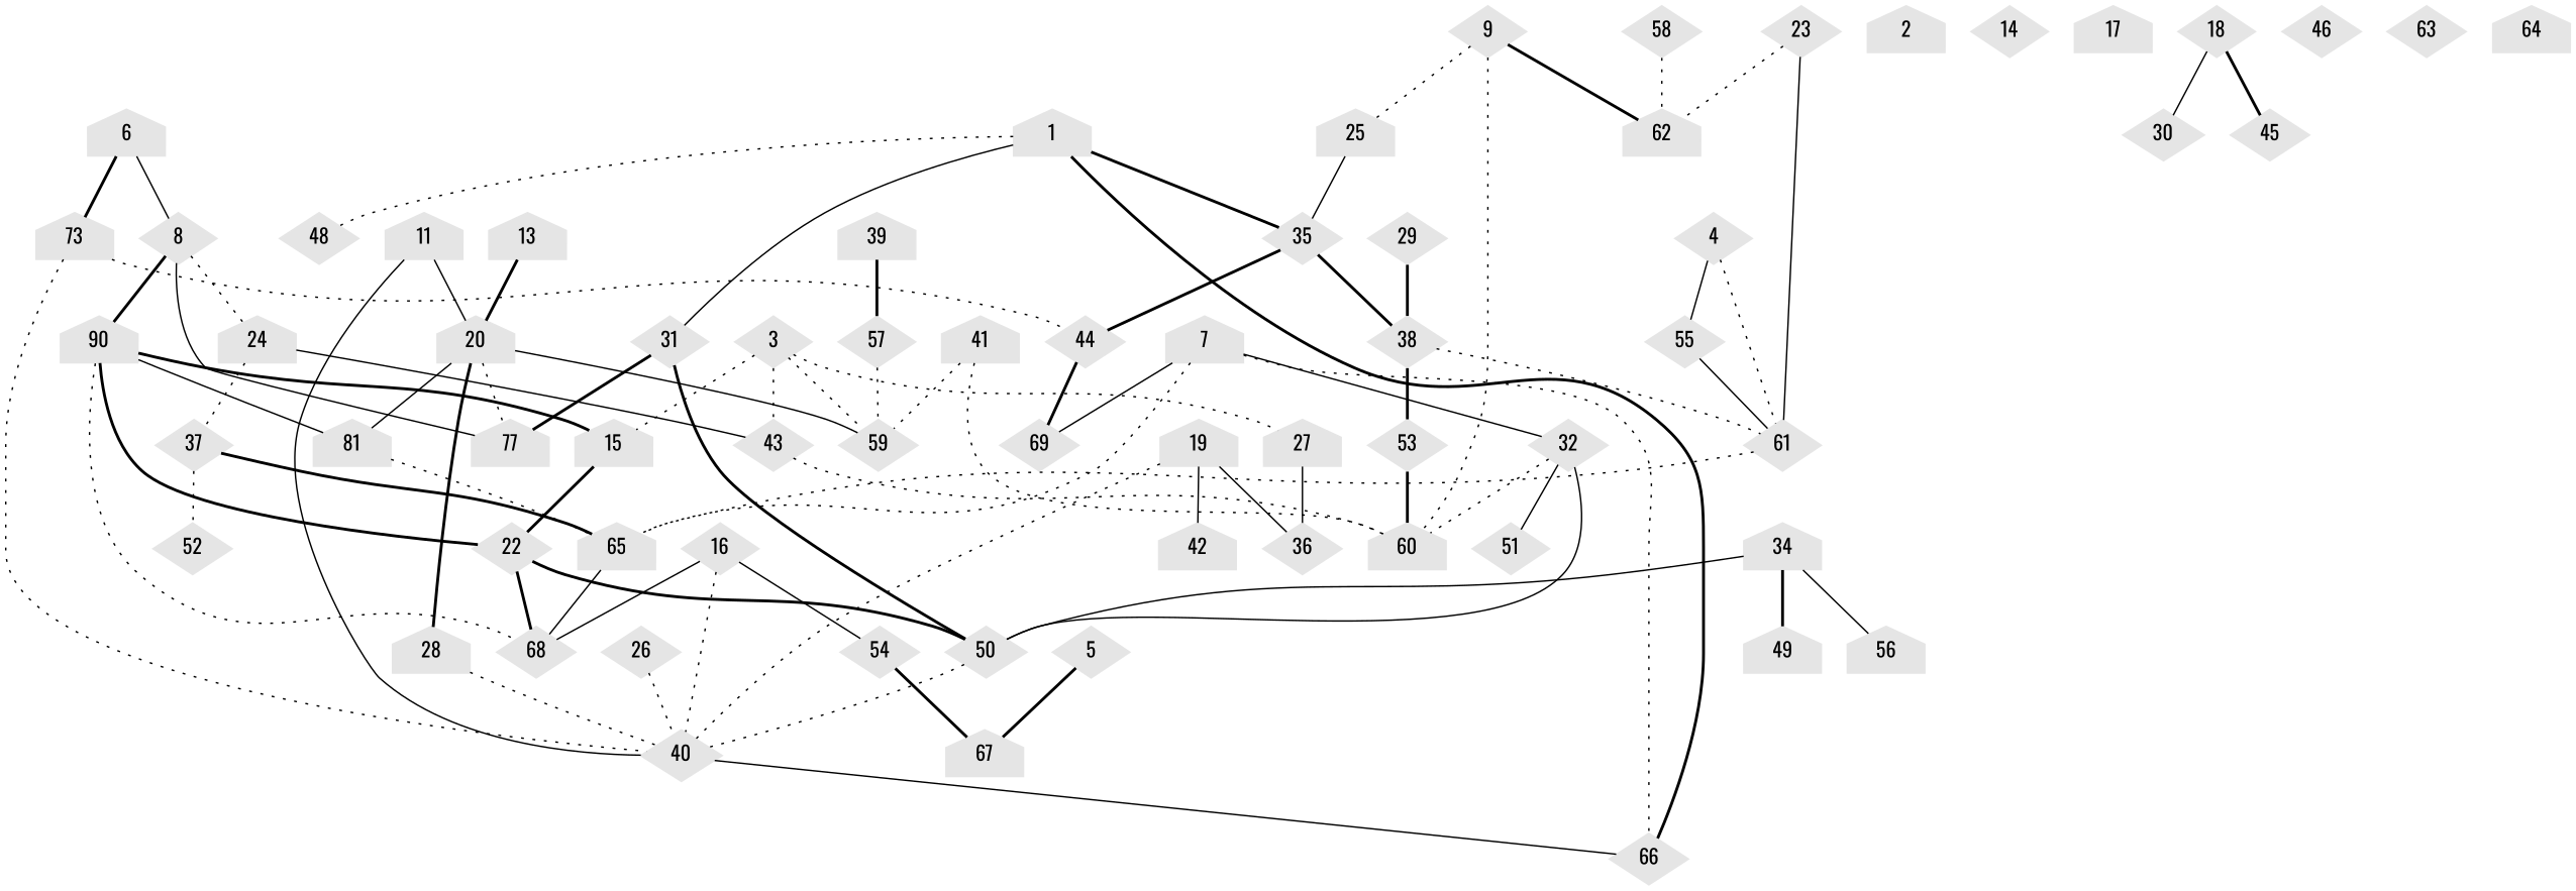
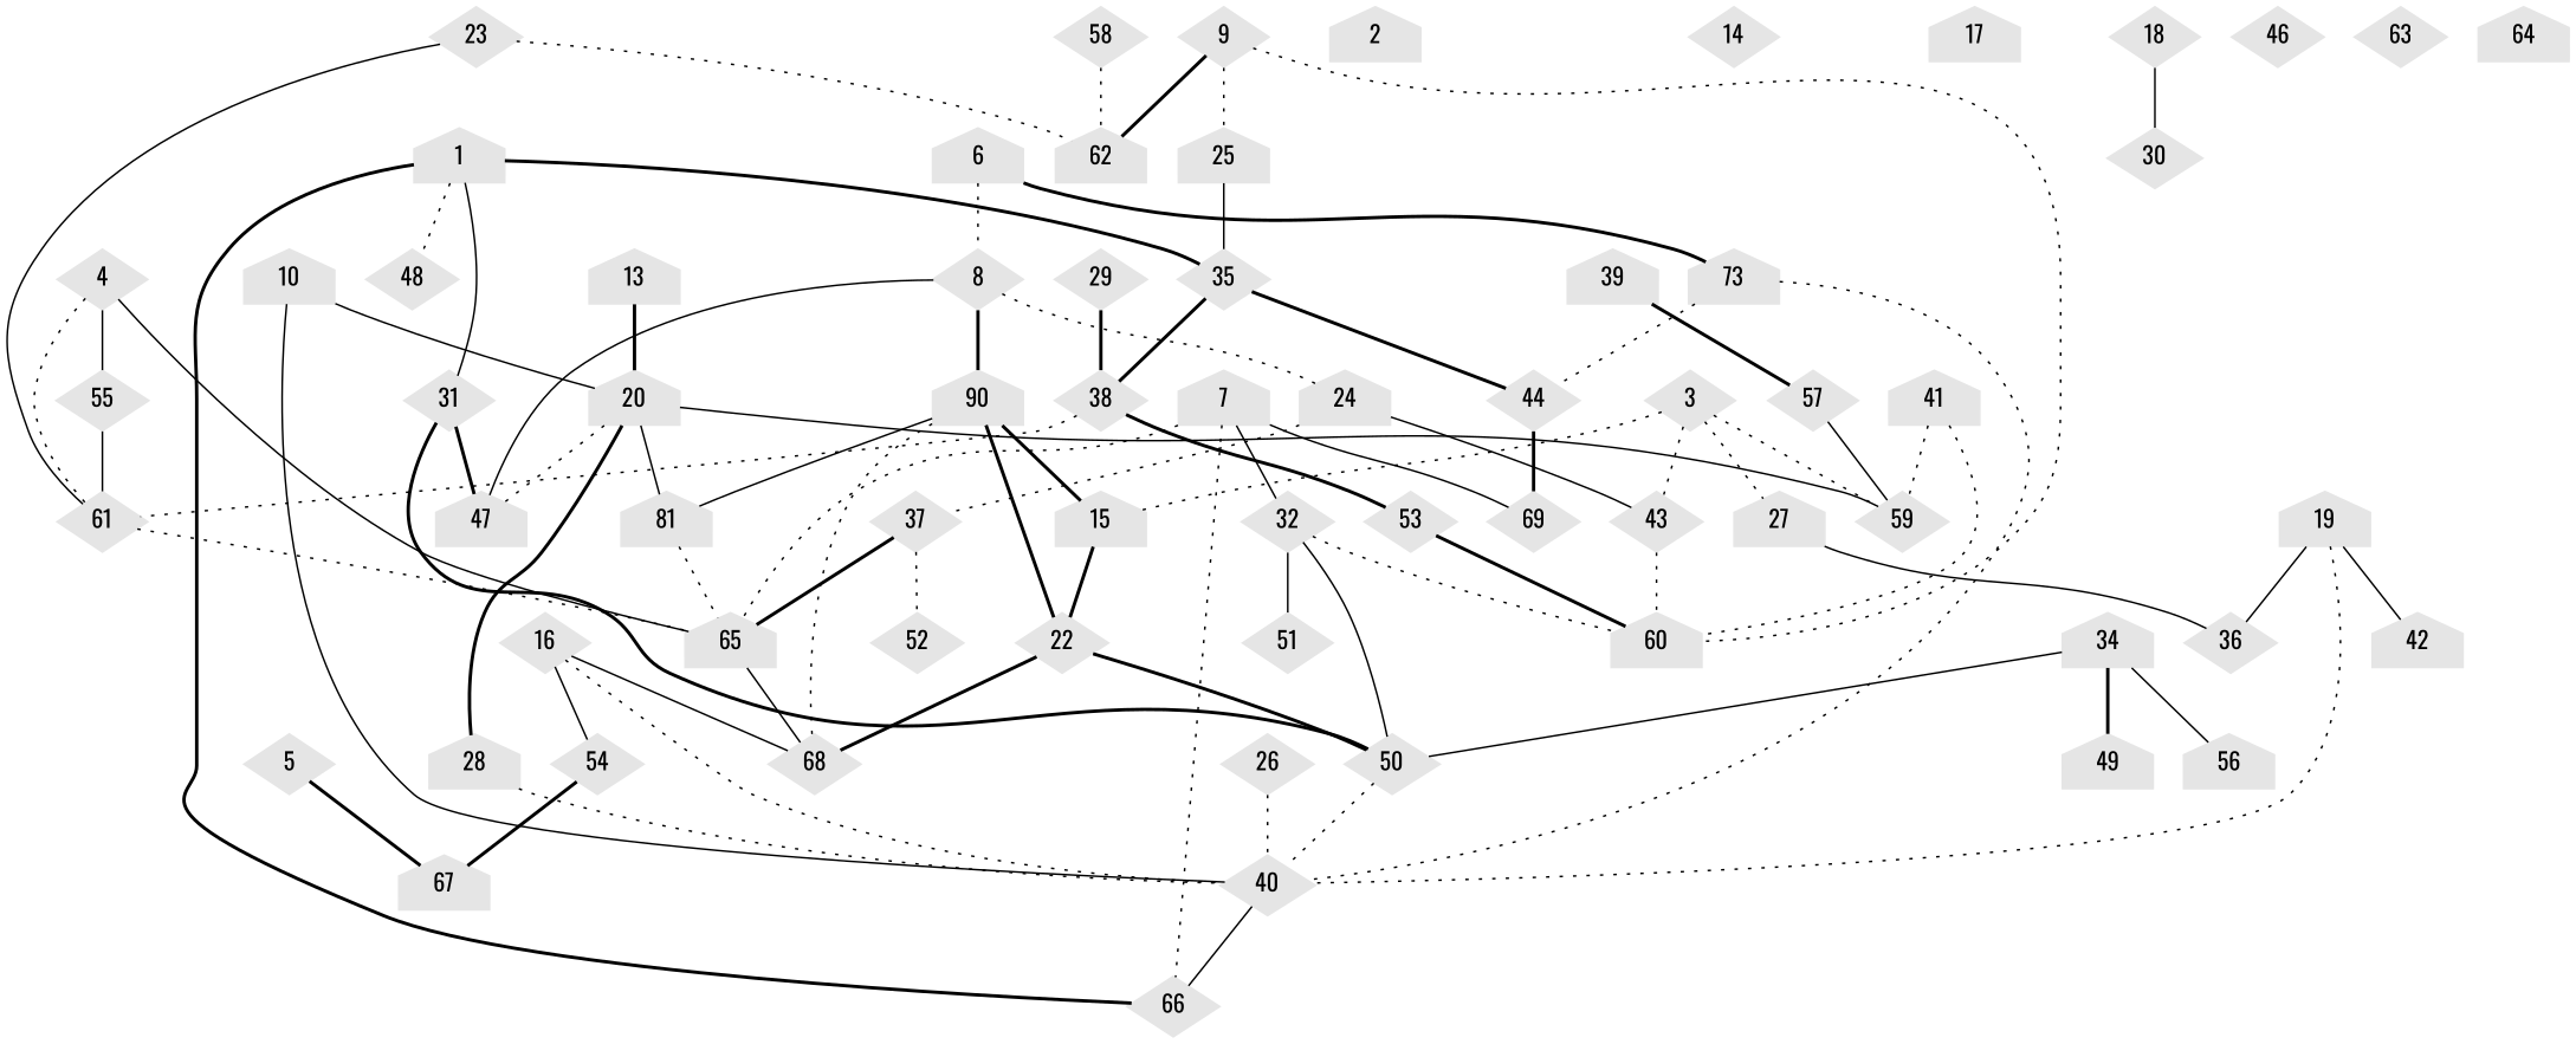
  graph {
    fontname=Oswald
    node [color=gray90 fontname=Oswald shape=diamond style=filled]
    edge [fontname=Oswald style=dotted]
    31
    1 [shape=house]
    35
    48
    66
-   47 [shape=house label=77]
+   47 [shape=house]
    50
    38
    44
    2 [shape=house]
    3
    15 [shape=house]
    27 [shape=house]
    43
    59
    22
    36
    60 [shape=house]
    4
    55
    61
    65 [shape=house]
    68
    5
    67 [shape=house]
    8
    6 [shape=house]
    n28 [label=73 shape=house]
    n29 [label=90 shape=house]
    24 [shape=house]
    40
    7 [shape=house]
    32
    69
    51
    n36 [label=81 shape=house]
    37
    9
    25 [shape=house]
    62 [shape=house]
    53
-   11 [shape=house]
+   11 [shape=house label=10]
    20 [shape=house]
    28 [shape=house]
    13 [shape=house]
    14
    16
    54
    17 [shape=house]
    18
    30
-   45
    19 [shape=house]
    42 [shape=house]
    23
    52
    26
    29
    34 [shape=house]
    49 [shape=house]
    56 [shape=house]
    57
    39 [shape=house]
    41 [shape=house]
    46
    58
    63
    64 [shape=house]
    31 -- 47 [style=bold]
    31 -- 50 [style=bold]
    1 -- 31 [style=solid]
    1 -- 35 [style=bold]
    1 -- 48
    1 -- 66 [style=bold]
    35 -- 38 [style=bold]
    35 -- 44 [style=bold]
    50 -- 40
    38 -- 61
    38 -- 53 [style=bold]
    44 -- 69 [style=bold]
    3 -- 15
    3 -- 27
    3 -- 43
    3 -- 59
    15 -- 22 [style=bold]
    27 -- 36 [style=solid]
    43 -- 60
    22 -- 50 [style=bold]
    22 -- 68 [style=bold]
    4 -- 55 [style=solid]
    4 -- 61
+   4 -- 65 [style=solid]
    55 -- 61 [style=solid]
    61 -- 65
    65 -- 68 [style=solid]
    5 -- 67 [style=bold]
    8 -- 47 [style=solid]
    8 -- n29 [style=bold]
    8 -- 24
-   6 -- 8 [style=solid]
+   6 -- 8
    6 -- n28 [style=bold]
    n28 -- 44
    n28 -- 40
    n29 -- 15 [style=bold]
    n29 -- 22 [style=bold]
    n29 -- 68
    n29 -- n36 [style=solid]
    24 -- 43 [style=solid]
    24 -- 37
    40 -- 66 [style=solid]
    7 -- 66
    7 -- 65
    7 -- 32 [style=solid]
    7 -- 69 [style=solid]
    32 -- 50 [style=solid]
    32 -- 60
    32 -- 51 [style=solid]
    n36 -- 65
    37 -- 65 [style=bold]
    37 -- 52
    9 -- 60
    9 -- 25
    9 -- 62 [style=bold]
    25 -- 35 [style=solid]
    53 -- 60 [style=bold]
    11 -- 40 [style=solid]
    11 -- 20 [style=solid]
    20 -- 47
    20 -- 59 [style=solid]
    20 -- n36 [style=solid]
    20 -- 28 [style=bold]
    28 -- 40
    13 -- 20 [style=bold]
    16 -- 68 [style=solid]
    16 -- 40
    16 -- 54 [style=solid]
    54 -- 67 [style=bold]
    18 -- 30 [style=solid]
-   18 -- 45 [style=bold]
    19 -- 36 [style=solid]
    19 -- 40
    19 -- 42 [style=solid]
    23 -- 61 [style=solid]
    23 -- 62
    26 -- 40
    29 -- 38 [style=bold]
    34 -- 50 [style=solid]
    34 -- 49 [style=bold]
    34 -- 56 [style=solid]
-   57 -- 59
+   57 -- 59 [style=solid]
    39 -- 57 [style=bold]
    41 -- 59
    41 -- 60
    58 -- 62
  }
